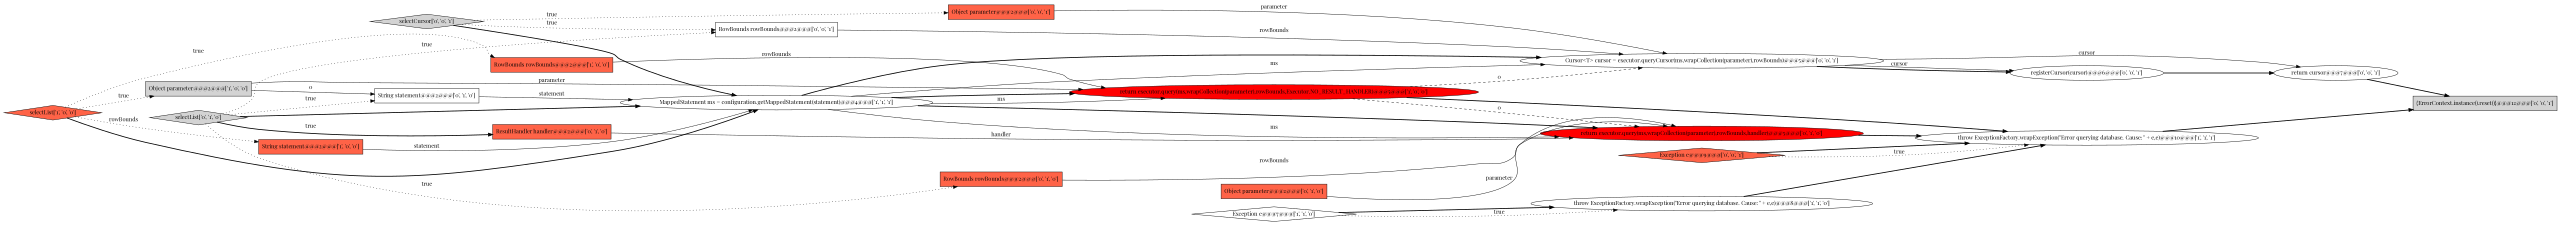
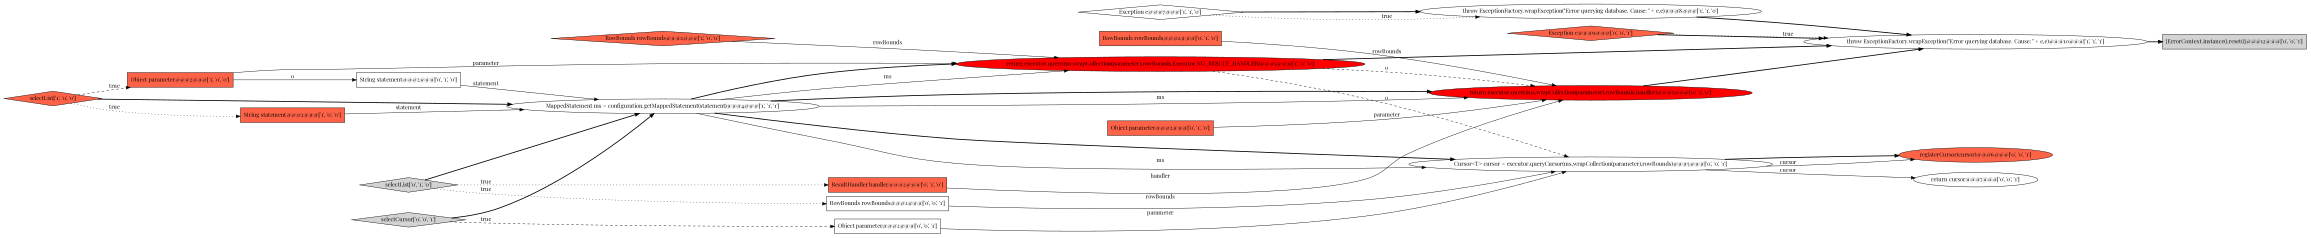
  digraph {
    fontname="Playfair Display"
    rankdir=LR
    node [fillcolor=white fontname="Playfair Display" shape=box style=filled]
    edge [fontname="Playfair Display" style=bold]
    n1 [fillcolor=red label="return executor.query(ms,wrapCollection(parameter),rowBounds,Executor.NO_RESULT_HANDLER)@@@5@@@['1', '0', '0']" shape=ellipse]
    n2 [label="Cursor<T> cursor = executor.queryCursor(ms,wrapCollection(parameter),rowBounds)@@@5@@@['0', '0', '1']" shape=ellipse]
    n3 [label="throw ExceptionFactory.wrapException(\"Error querying database. Cause: \" + e,e)@@@10@@@['1', '1', '1']" shape=ellipse]
    n4 [fillcolor=red label="return executor.query(ms,wrapCollection(parameter),rowBounds,handler)@@@5@@@['0', '1', '0']" shape=ellipse]
    n5 [label="return cursor@@@7@@@['0', '0', '1']" shape=ellipse]
-   n6 [label="registerCursor(cursor)@@@6@@@['0', '0', '1']" shape=ellipse]
+   n6 [fillcolor=tomato label="registerCursor(cursor)@@@6@@@['0', '0', '1']" shape=ellipse]
    n7 [fillcolor=lightgray label="{ErrorContext.instance().reset()}@@@12@@@['0', '0', '1']"]
    n8 [fillcolor=tomato label="String statement@@@2@@@['1', '0', '0']"]
    n9 [label="MappedStatement ms = configuration.getMappedStatement(statement)@@@4@@@['1', '1', '1']" shape=ellipse]
    n10 [label="String statement@@@2@@@['0', '1', '0']"]
    n11 [fillcolor=tomato label="RowBounds rowBounds@@@2@@@['0', '1', '0']"]
    n12 [fillcolor=lightgray label="selectCursor['0', '0', '1']" shape=diamond]
-   n13 [fillcolor=tomato label="Object parameter@@@2@@@['0', '0', '1']"]
+   n13 [label="Object parameter@@@2@@@['0', '0', '1']"]
    n14 [label="RowBounds rowBounds@@@2@@@['0', '0', '1']"]
    n15 [fillcolor=lightgray label="selectList['0', '1', '0']" shape=diamond]
    n16 [fillcolor=tomato label="ResultHandler handler@@@2@@@['0', '1', '0']"]
    n17 [fillcolor=tomato label="Object parameter@@@2@@@['0', '1', '0']"]
    n18 [label="throw ExceptionFactory.wrapException(\"Error querying database. Cause: \" + e,e)@@@8@@@['1', '1', '0']" shape=ellipse]
    n19 [fillcolor=tomato label="selectList['1', '0', '0']" shape=diamond]
-   n20 [fillcolor=tomato label="RowBounds rowBounds@@@2@@@['1', '0', '0']"]
-   n21 [fillcolor=lightgray label="Object parameter@@@2@@@['1', '0', '0']"]
+   n20 [fillcolor=tomato label="RowBounds rowBounds@@@2@@@['1', '0', '0']" shape=diamond]
+   n21 [fillcolor=tomato label="Object parameter@@@2@@@['1', '0', '0']"]
    n22 [label="Exception e@@@7@@@['1', '1', '0']" shape=diamond]
    n23 [fillcolor=tomato label="Exception e@@@9@@@['0', '0', '1']" shape=diamond]
    n1 -> n2 [label=0 style=dashed]
    n1 -> n3
    n1 -> n4 [label=0 style=dashed]
    n2 -> n5 [label=cursor style=solid]
    n2 -> n6
    n2 -> n6 [label=cursor style=solid]
    n3 -> n7
    n4 -> n3
-   n5 -> n7
-   n6 -> n5
    n8 -> n9 [label=statement style=solid]
    n9 -> n1 [label=ms style=solid]
    n9 -> n1
    n9 -> n2
    n9 -> n2 [label=ms style=solid]
    n9 -> n4 [label=ms style=solid]
    n9 -> n4
    n10 -> n9 [label=statement style=solid]
    n11 -> n4 [label=rowBounds style=solid]
    n12 -> n9
-   n12 -> n13 [label=true style=dotted]
-   n12 -> n14 [label=true style=dotted]
+   n12 -> n13 [label=true style=dashed]
    n13 -> n2 [label=parameter style=solid]
    n14 -> n2 [label=rowBounds style=solid]
    n15 -> n9
-   n15 -> n10 [label=true style=dotted]
-   n15 -> n11 [label=true style=dotted]
    n15 -> n14 [label=true style=dotted]
-   n15 -> n16 [label=true]
+   n15 -> n16 [label=true style=dotted]
    n16 -> n4 [label=handler style=solid]
    n17 -> n4 [label=parameter style=solid]
    n18 -> n3
-   n19 -> n8 [label=rowBounds style=dotted]
+   n19 -> n8 [label=true style=dotted]
    n19 -> n9
-   n19 -> n20 [label=true style=dotted]
-   n19 -> n21 [label=true style=dotted]
+   n19 -> n21 [label=true style=dashed]
    n20 -> n1 [label=rowBounds style=solid]
    n21 -> n1 [label=parameter style=solid]
    n21 -> n10 [label=0 style=solid]
    n22 -> n18 [label=true style=dotted]
    n22 -> n18
    n23 -> n3 [label=true style=dotted]
    n23 -> n3
  }
